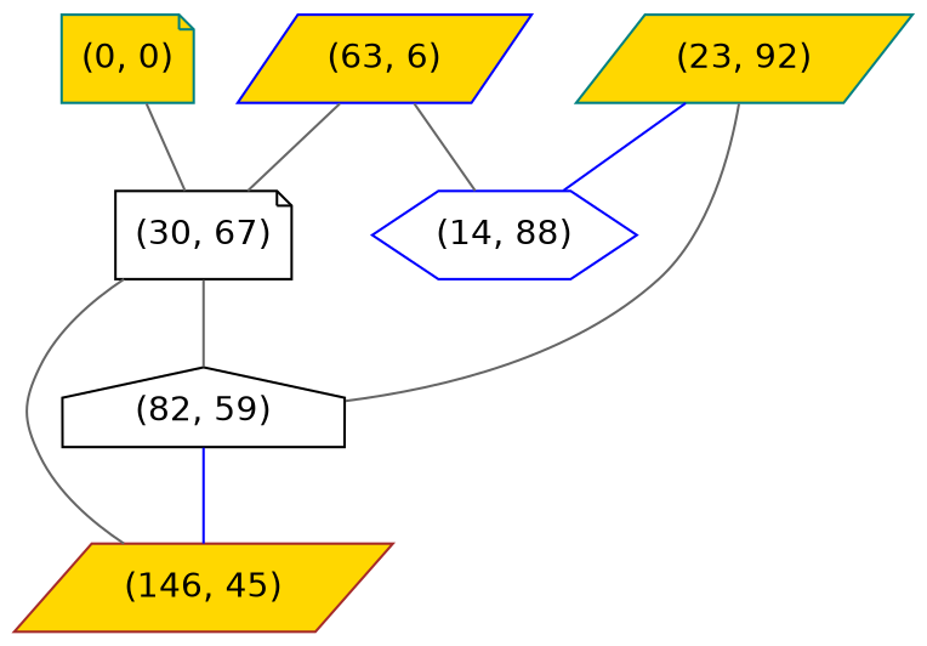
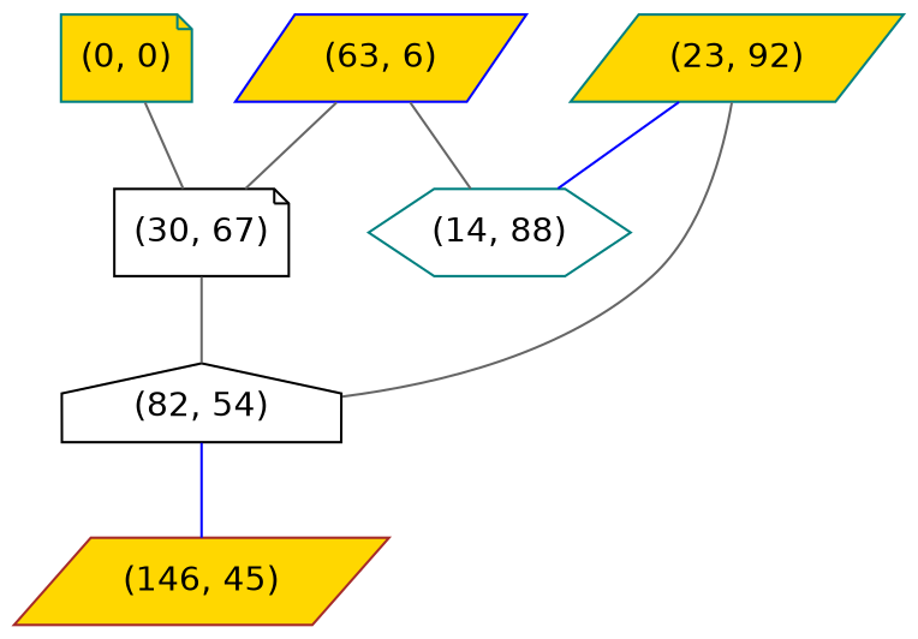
  graph {
    fontname="DejaVu Sans"
    node [color=blue fillcolor=gold fontname="DejaVu Sans" shape=parallelogram style=filled]
    edge [color=gray40 fontname="DejaVu Sans" weight=1]
    "(63, 6)"
    n2 [color=black fillcolor=white label="(30, 67)" shape=note]
-   "(14, 88)" [fillcolor=white shape=hexagon]
-   "(82, 59)" [color=black fillcolor=white shape=house]
+   "(14, 88)" [color=teal fillcolor=white shape=hexagon]
+   "(82, 59)" [color=black fillcolor=white shape=house label="(82, 54)"]
    "(146, 45)" [color=brown]
    "(0, 0)" [color=teal shape=note]
    "(23, 92)" [color=teal]
    "(63, 6)" -- n2 [weight=3]
    "(63, 6)" -- "(14, 88)"
    n2 -- "(82, 59)" [weight=3]
-   n2 -- "(146, 45)"
    "(82, 59)" -- "(146, 45)" [color=blue weight=3]
    "(0, 0)" -- n2 [weight=4]
    "(23, 92)" -- "(14, 88)" [color=blue]
    "(23, 92)" -- "(82, 59)"
  }
